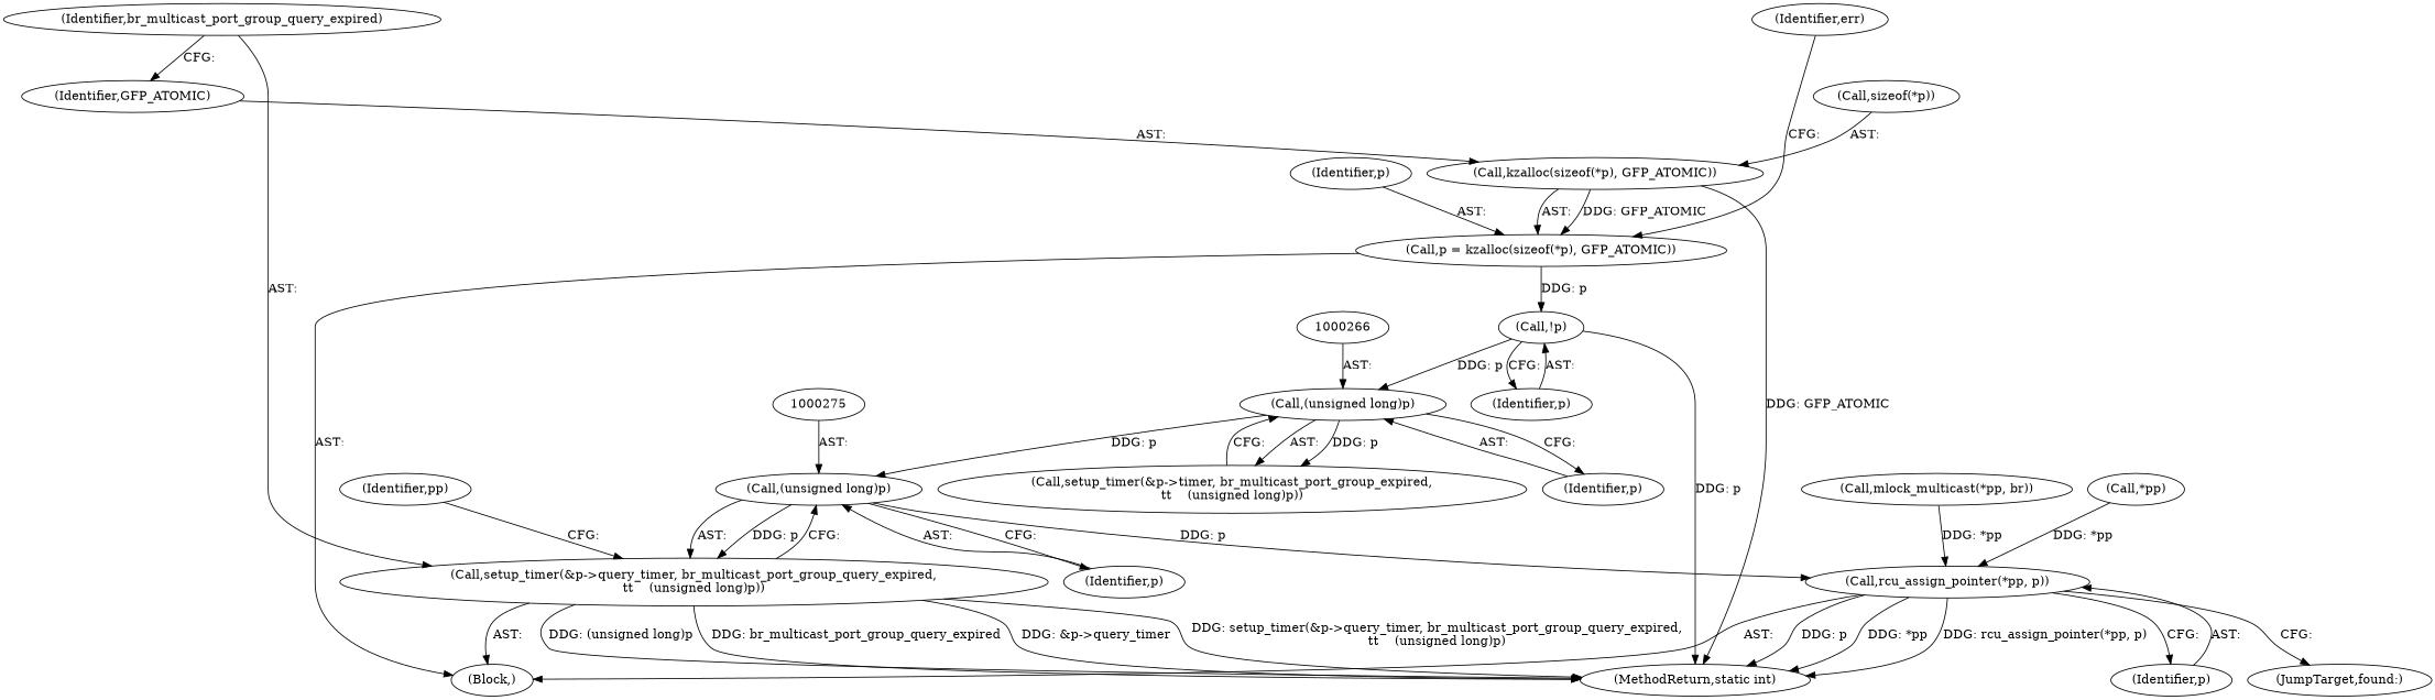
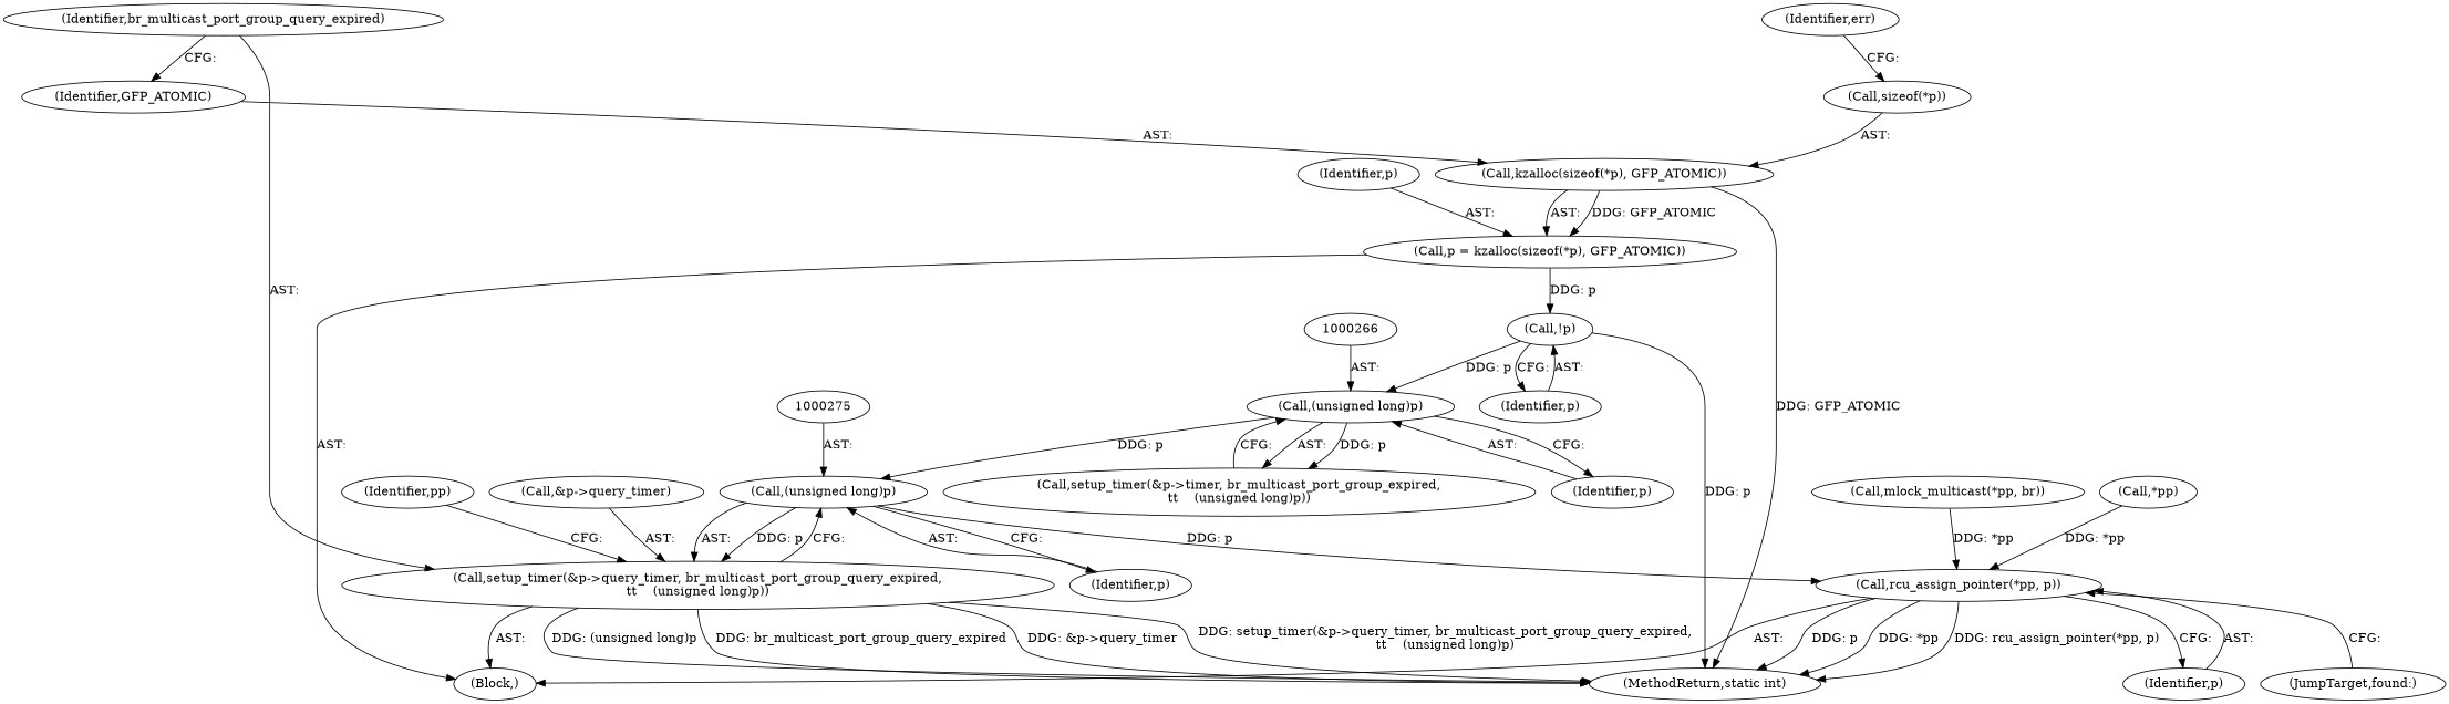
  digraph {
    n1 [label="(Call,(unsigned long)p)"]
    n2 [label="(Call,setup_timer(&p->query_timer, br_multicast_port_group_query_expired,\n\t\t    (unsigned long)p))"]
    n3 [label="(Call,rcu_assign_pointer(*pp, p))"]
    n4 [label="(Identifier,p)"]
    n5 [label="(MethodReturn,static int)"]
    n6 [label="(Block,)"]
    n7 [label="(Identifier,p)"]
    n8 [label="(Call,(unsigned long)p)"]
    n9 [label="(Call,setup_timer(&p->timer, br_multicast_port_group_expired,\n\t\t    (unsigned long)p))"]
    n10 [label="(Identifier,p)"]
    n11 [label="(Call,!p)"]
    n12 [label="(Identifier,p)"]
    n13 [label="(Call,p = kzalloc(sizeof(*p), GFP_ATOMIC))"]
    n14 [label="(Call,kzalloc(sizeof(*p), GFP_ATOMIC))"]
    n15 [label="(Identifier,GFP_ATOMIC)"]
    n16 [label="(Call,mlock_multicast(*pp, br))"]
    n17 [label="(Identifier,err)"]
    n18 [label="(JumpTarget,found:)"]
    n19 [label="(Identifier,p)"]
    n20 [label="(Call,sizeof(*p))"]
+   n21 [label="(Call,&p->query_timer)"]
    n22 [label="(Identifier,br_multicast_port_group_query_expired)"]
    n23 [label="(Call,*pp)"]
    n24 [label="(Identifier,pp)"]
    1000275
    1000266
    n1 -> n2 [label="AST: "]
    n1 -> n2 [label="DDG: p"]
    n1 -> n3 [label="DDG: p"]
    n1 -> n4 [label="CFG: "]
    n2 -> n1 [label="CFG: "]
    n2 -> n5 [label="DDG: br_multicast_port_group_query_expired"]
    n2 -> n5 [label="DDG: &p->query_timer"]
    n2 -> n5 [label="DDG: setup_timer(&p->query_timer, br_multicast_port_group_query_expired,\n\t\t    (unsigned long)p)"]
    n2 -> n5 [label="DDG: (unsigned long)p"]
    n2 -> n6 [label="AST: "]
    n3 -> n5 [label="DDG: p"]
    n3 -> n5 [label="DDG: *pp"]
    n3 -> n5 [label="DDG: rcu_assign_pointer(*pp, p)"]
    n3 -> n6 [label="AST: "]
    n3 -> n7 [label="CFG: "]
    n4 -> n1 [label="AST: "]
    n7 -> n3 [label="AST: "]
    n8 -> n1 [label="DDG: p"]
    n8 -> n9 [label="AST: "]
    n8 -> n9 [label="DDG: p"]
    n8 -> n10 [label="CFG: "]
    n9 -> n8 [label="CFG: "]
    n10 -> n8 [label="AST: "]
    n11 -> n5 [label="DDG: p"]
    n11 -> n8 [label="DDG: p"]
    n11 -> n12 [label="CFG: "]
    n12 -> n11 [label="AST: "]
    n13 -> n6 [label="AST: "]
    n13 -> n11 [label="DDG: p"]
    n14 -> n5 [label="DDG: GFP_ATOMIC"]
    n14 -> n13 [label="AST: "]
    n14 -> n13 [label="DDG: GFP_ATOMIC"]
    n15 -> n14 [label="AST: "]
    n16 -> n3 [label="DDG: *pp"]
-   n17 -> n13 [label="CFG: "]
-   n3 -> n18 [label="CFG: "]
+   n17 -> n20 [label="CFG: "]
+   n18 -> n3 [label="CFG: "]
    n19 -> n13 [label="AST: "]
    n20 -> n14 [label="AST: "]
+   n21 -> n2 [label="AST: "]
    n22 -> n2 [label="AST: "]
    n22 -> n15 [label="CFG: "]
    n23 -> n3 [label="DDG: *pp"]
    n24 -> n2 [label="CFG: "]
    1000275 -> n1 [label="AST: "]
    1000266 -> n8 [label="AST: "]
  }
